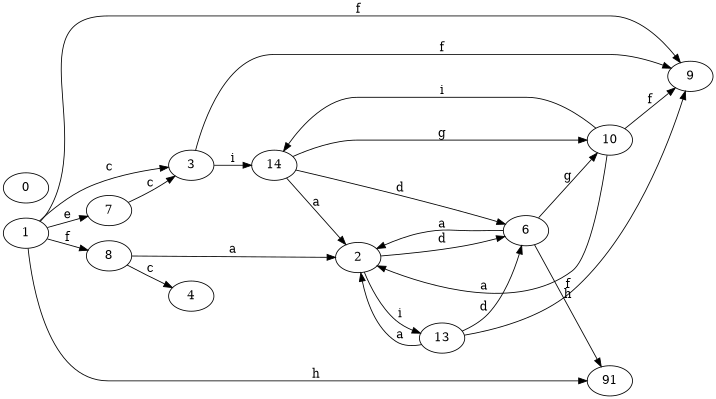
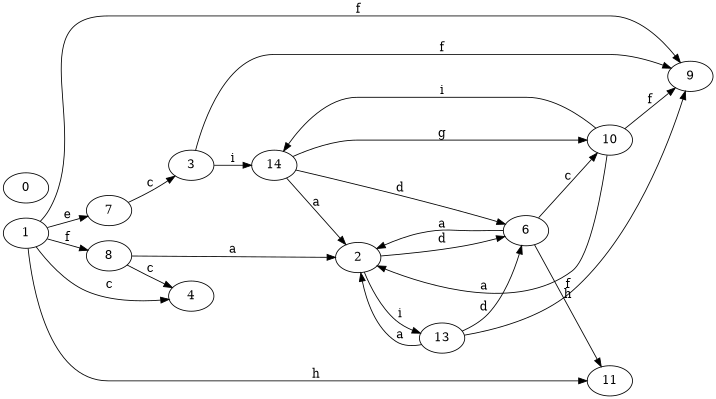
  strict digraph {
    rankdir=LR
    1
    3
    7
    8
    9
-   11 [label=91]
+   11
    14
    2
    4
    6
    13
    10
    0
-   1 -> 3 [label=c]
+   1 -> 4 [label=c]
    1 -> 7 [label=e]
    1 -> 8 [label=f]
    1 -> 9 [label=f]
    1 -> 11 [label=h]
    3 -> 9 [label=f]
    3 -> 14 [label=i]
    7 -> 3 [label=c]
    8 -> 2 [label=a]
    8 -> 4 [label=c]
    14 -> 2 [label=a]
    14 -> 6 [label=d]
    14 -> 10 [label=g]
    2 -> 6 [label=d]
    2 -> 13 [label=i]
    6 -> 11 [label=h]
    6 -> 2 [label=a]
-   6 -> 10 [label=g]
+   6 -> 10 [label=c]
    13 -> 9 [label=f]
    13 -> 2 [label=a]
    13 -> 6 [label=d]
    10 -> 9 [label=f]
    10 -> 14 [label=i]
    10 -> 2 [label=a]
  }
